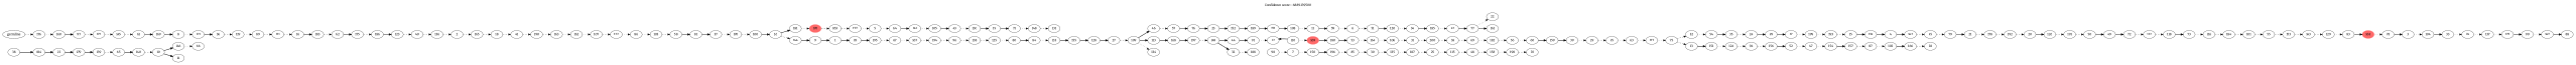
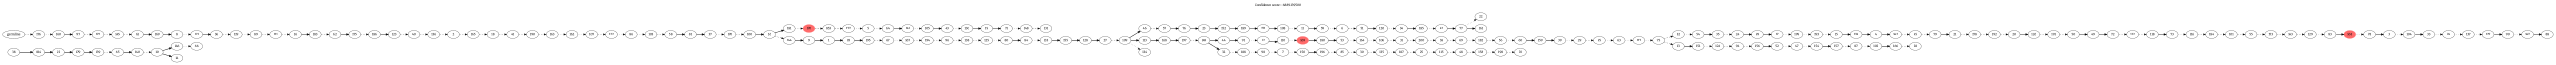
  digraph {
    fontname=Merriweather
    label="Confidence score: -6889.139500"
    labelloc=t
    rankdir=LR
    node [fontname=Merriweather]
    edge [fontname=Merriweather style=bold]
    n1 [label=146]
    n2 [label=66]
    n3 [label=10]
    n4 [label=14]
    n5 [label=140]
    n6 [label=65]
    n7 [label=139]
    n8 [label=179]
    n9 [label=92]
    n10 [label=814]
    n11 [label=38]
    n12 [label=131]
    n13 [label=148]
    n14 [label=71]
    n15 [label=19]
    n16 [label=130]
    n17 [label=43]
    n18 [label=105]
    n19 [label=141]
    n20 [label=64]
    n21 [label=5]
    n22 [label=177]
    n23 [label=853]
    n24 [color=indianred1 label=170 style=filled]
    n25 [label=181]
    n26 [label=77]
    n27 [label=22]
    n28 [label=161]
    n29 [label=42]
    n30 [label=185]
    n31 [label=34]
    n32 [label=120]
    n33 [label=51]
    n34 [label=6]
    n35 [label=59]
    n36 [label=11]
    n37 [label=108]
    n38 [label=171]
    n39 [label=189]
    n40 [label=152]
    n41 [label=23]
    n42 [label=76]
    n43 [label=57]
    n44 [label=46]
    n45 [label=147]
    n46 [label=88]
    n47 [label=90]
    n48 [label=127]
    n49 [label=137]
    n50 [label=74]
    n51 [label=33]
    n52 [label=104]
    n53 [label=3]
    n54 [label=78]
    n55 [color=indianred1 label=168 style=filled]
    n56 [label=83]
    n57 [label=129]
    n58 [label=143]
    n59 [label=173]
    n60 [label=55]
    n61 [label=101]
    n62 [label=184]
    n63 [label=116]
    n64 [label=73]
    n65 [label=118]
    n66 [label=112]
    n67 [label=72]
    n68 [label=49]
    n69 [label=50]
    n70 [label=191]
    n71 [label=126]
    n72 [label=20]
    n73 [label=192]
    n74 [label=178]
    n75 [label=21]
    n76 [label=79]
    n77 [label=45]
    n78 [label=142]
    n79 [label=4]
    n80 [label=174]
    n81 [label=15]
    n82 [label=193]
    n83 [label=199]
    n84 [label=17]
    n85 [label=99]
    n86 [label=24]
    n87 [label=35]
    n88 [label=54]
    n89 [label=82]
    n90 [label=166]
    n91 [label=28]
    n92 [label=102]
    n93 [label=87]
    n94 [label=157]
    n95 [label=154]
    n96 [label=47]
    n97 [label=52]
    n98 [label=156]
    n99 [label=94]
    n100 [label=124]
    n101 [label=151]
    n102 [label=13]
    n103 [label=75]
    n104 [label=117]
    n105 [label=63]
    n106 [label=95]
    n107 [label=29]
    n108 [label=39]
    n109 [label=159]
    n110 [label=60]
    n111 [label=56]
    n112 [label=182]
    n113 [label=69]
    n114 [label=68]
    n115 [label=200]
    n116 [label=31]
    n117 [label=106]
    n118 [label=164]
    n119 [label=53]
    n120 [label=180]
    n121 [color=indianred1 label=169 style=filled]
    n122 [label=110]
    n123 [label=12]
    n124 [label=91]
    n125 [label=44]
    n126 [label=198]
    n127 [label=70]
    n128 [label=158]
    n129 [label=48]
    n130 [label=115]
    n131 [label=25]
    n132 [label=187]
    n133 [label=135]
    n134 [label=30]
    n135 [label=85]
    n136 [label=196]
    n137 [label=150]
    n138 [label=7]
    n139 [label=98]
    n140 [label=188]
    n141 [label=32]
    n142 [label=149]
    n143 [label=197]
    n144 [label=168]
    n145 [label=113]
    n146 [label=109]
    n147 [label=134]
    n148 [label=27]
    n149 [label=128]
    n150 [label=155]
    n151 [label=133]
    n152 [label=84]
    n153 [label=80]
    n154 [label=125]
    n155 [label=138]
    n156 [label=96]
    n157 [label=194]
    n158 [label=167]
    n159 [label=67]
    n160 [label=195]
    n161 [label=93]
    n162 [label=1]
    n163 [label=9]
    n164 [label=144]
    n165 [label=26]
    n166 [label=100]
    n167 [label=170]
    n168 [label=37]
    n169 [label=81]
    n170 [label=58]
    n171 [label=103]
    n172 [label=86]
    n173 [label=122]
    n174 [label=107]
    n175 [label=162]
    n176 [label=163]
    n177 [label=190]
    n178 [label=41]
    n179 [label=18]
    n180 [label=165]
    n181 [label=2]
    n182 [label=136]
    n183 [label=40]
    n184 [label=123]
    n185 [label=186]
    n186 [label=175]
    n187 [label=62]
    n188 [label=183]
    n189 [label=16]
    n190 [label=111]
    n191 [label=89]
    n192 [label=119]
    n193 [label=36]
    n194 [label=121]
    n195 [label=8]
    n196 [label=169]
    n197 [label=61]
    n198 [label=145]
    n199 [label=172]
    n200 [label=97]
    n201 [label=160]
    n202 [label=176]
    n203 [label=germline]
    n1 -> n2 [style=dotted]
    n3 -> n1
    n3 -> n4
    n5 -> n3 [style=dashed]
    n6 -> n5
    n7 -> n6 [style=dashed]
    n8 -> n7
    n9 -> n8
    n10 -> n9
    n11 -> n10
    n13 -> n12 [style=dashed]
    n14 -> n13 [style=dotted]
    n15 -> n14
    n16 -> n15
    n17 -> n16 [style=dotted]
    n18 -> n17
    n19 -> n18 [style=dotted]
    n20 -> n19
    n21 -> n20 [style=dotted]
    n22 -> n21 [style=dotted]
    n23 -> n22 [style=dashed]
    n24 -> n23 [style=dashed]
    n25 -> n24 [style=dotted]
    n26 -> n27 [style=dotted]
    n26 -> n28
    n29 -> n26
    n30 -> n29 [style=dotted]
    n31 -> n30
    n32 -> n31 [style=dotted]
    n33 -> n32
    n34 -> n33 [style=dashed]
    n35 -> n34 [style=dotted]
    n36 -> n35
    n37 -> n36 [style=dotted]
    n38 -> n37
    n39 -> n38
    n40 -> n39
    n41 -> n40
    n42 -> n41
    n43 -> n42
    n44 -> n43 [style=dashed]
    n45 -> n46
    n47 -> n45 [style=dotted]
    n48 -> n47
    n49 -> n48 [style=dotted]
    n50 -> n49 [style=dotted]
    n51 -> n50 [style=dotted]
    n52 -> n51
    n53 -> n52 [style=dotted]
    n54 -> n53
    n55 -> n54 [style=dotted]
    n56 -> n55
    n57 -> n56 [style=dotted]
    n58 -> n57 [style=dashed]
    n59 -> n58 [style=dashed]
    n60 -> n59 [style=dashed]
    n61 -> n60 [style=dashed]
    n62 -> n61 [style=dashed]
    n63 -> n62 [style=dashed]
    n64 -> n63 [style=dotted]
    n65 -> n64
    n66 -> n65 [style=dashed]
    n67 -> n66 [style=dashed]
    n68 -> n67
    n69 -> n68
    n70 -> n69 [style=dashed]
    n71 -> n70 [style=dashed]
    n72 -> n71
    n73 -> n72 [style=dashed]
    n74 -> n73 [style=dashed]
    n75 -> n74 [style=dashed]
    n76 -> n75
    n77 -> n76 [style=dashed]
    n78 -> n77 [style=dashed]
    n79 -> n78
    n80 -> n79
    n81 -> n80
    n82 -> n81 [style=dashed]
    n83 -> n82 [style=dotted]
    n84 -> n83 [style=dotted]
    n85 -> n84
    n86 -> n85
    n87 -> n86 [style=dashed]
    n88 -> n87
    n89 -> n88 [style=dotted]
    n90 -> n91 [style=dashed]
    n92 -> n90
    n93 -> n92 [style=dotted]
    n94 -> n93 [style=dashed]
    n95 -> n94
    n96 -> n95 [style=dotted]
    n97 -> n96 [style=dotted]
    n98 -> n97
    n99 -> n98 [style=dashed]
    n100 -> n99 [style=dashed]
    n101 -> n100 [style=dotted]
    n102 -> n101
    n103 -> n89 [style=dashed]
    n103 -> n102 [style=dashed]
    n104 -> n103 [style=dotted]
    n105 -> n104 [style=dotted]
    n106 -> n105 [style=dotted]
    n107 -> n106 [style=dashed]
    n108 -> n107 [style=dotted]
    n109 -> n108
    n110 -> n109
    n111 -> n110 [style=dotted]
    n112 -> n111 [style=dashed]
    n113 -> n112 [style=dotted]
    n114 -> n113 [style=dashed]
    n115 -> n114 [style=dashed]
    n116 -> n115 [style=dashed]
    n117 -> n116 [style=dashed]
    n118 -> n117 [style=dotted]
    n119 -> n118 [style=dotted]
    n120 -> n119
    n121 -> n120
    n122 -> n121 [style=dotted]
-   n122 -> n123
+   n123 -> n122
    n124 -> n123 [style=dotted]
    n125 -> n124
    n126 -> n127 [style=dashed]
    n128 -> n126 [style=dotted]
    n129 -> n128 [style=dashed]
    n130 -> n129 [style=dashed]
    n131 -> n130 [style=dotted]
    n132 -> n131 [style=dashed]
    n133 -> n132 [style=dotted]
    n134 -> n133 [style=dashed]
    n135 -> n134 [style=dashed]
    n136 -> n135 [style=dashed]
    n137 -> n136
    n138 -> n137 [style=dotted]
    n139 -> n138 [style=dotted]
+   n140 -> n139 [style=dotted]
    n141 -> n140 [style=dashed]
    n142 -> n125
    n142 -> n141
    n143 -> n142 [style=dashed]
    n144 -> n143
    n145 -> n144
    n146 -> n44
    n146 -> n145
    n146 -> n147 [style=dotted]
    n148 -> n146 [style=dashed]
    n149 -> n148
    n150 -> n149
    n151 -> n150
    n152 -> n151 [style=dotted]
    n153 -> n152
    n154 -> n153 [style=dotted]
    n155 -> n154 [style=dashed]
    n156 -> n155 [style=dashed]
    n157 -> n156 [style=dashed]
    n158 -> n157 [style=dashed]
    n159 -> n158 [style=dotted]
    n160 -> n159 [style=dashed]
    n161 -> n160
    n162 -> n161
    n163 -> n162
    n164 -> n163
    n165 -> n25
    n165 -> n164 [style=dashed]
    n166 -> n165
    n167 -> n166 [style=dashed]
    n168 -> n167 [style=dotted]
    n169 -> n168
    n170 -> n169
    n171 -> n170 [style=dashed]
    n172 -> n171 [style=dotted]
    n173 -> n172 [style=dotted]
    n174 -> n173 [style=dashed]
    n175 -> n174 [style=dotted]
    n176 -> n175 [style=dotted]
    n177 -> n176 [style=dashed]
    n178 -> n177 [style=dashed]
    n179 -> n178 [style=dashed]
    n180 -> n179 [style=dashed]
    n181 -> n180 [style=dashed]
    n182 -> n181 [style=dashed]
    n183 -> n182 [style=dashed]
    n184 -> n183 [style=dashed]
    n185 -> n184
    n186 -> n185 [style=dashed]
    n187 -> n186
    n188 -> n187 [style=dashed]
    n189 -> n188
    n190 -> n189 [style=dashed]
    n191 -> n190 [style=dashed]
    n192 -> n191 [style=dotted]
    n193 -> n192 [style=dashed]
    n194 -> n193
    n195 -> n194 [style=dotted]
    n196 -> n195
    n197 -> n196
    n198 -> n197 [style=dashed]
    n199 -> n198 [style=dashed]
    n200 -> n199 [style=dashed]
    n201 -> n200
    n202 -> n201 [style=dotted]
    n203 -> n202 [style=dashed]
  }
